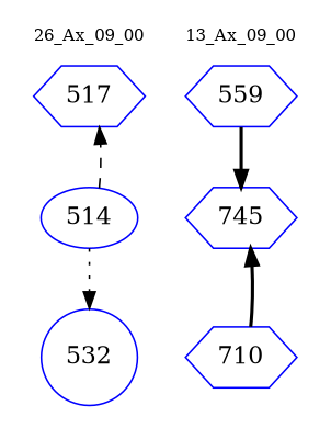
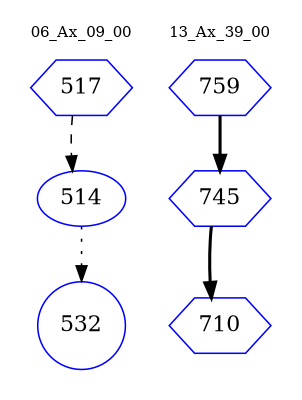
  digraph {
    node [color=blue shape=hexagon]
    edge [color=black style=bold]
    n1 [label=517]
    n2 [label=514 shape=ellipse]
    n3 [label=532 shape=circle]
    n4 [label=745]
    n5 [label=710]
-   n6 [label=559]
+   n6 [label=759]
    subgraph cluster_1 {
      color=white
      fontsize=10
-     label="26_Ax_09_00"
+     label="06_Ax_09_00"
      n1
      n2
      n3
    }
    subgraph cluster_2 {
      color=white
      fontsize=10
-     label="13_Ax_09_00"
+     label="13_Ax_39_00"
      n4
      n5
      n6
    }
-   n2 -> n1 [style=dashed]
+   n1 -> n2 [style=dashed]
    n2 -> n3 [style=dotted]
-   n5 -> n4
+   n4 -> n5
    n6 -> n4
  }
